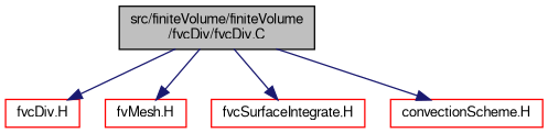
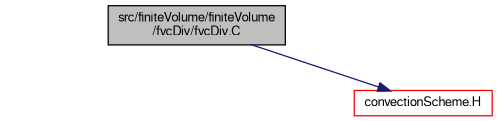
  digraph {
    node [color=red fontname=FreeSans fontsize=10 shape=record]
    edge [color=midnightblue fontname=FreeSans fontsize=10 labelfontname=FreeSans labelfontsize=10 style=solid]
    n1 [color=black fillcolor=grey75 fontcolor=black height=0.2 label="src/finiteVolume/finiteVolume\l/fvcDiv/fvcDiv.C" style=filled width=0.4]
-   n2 [height=0.2 label="fvcDiv.H" width=0.4]
-   n3 [height=0.2 label="fvMesh.H" width=0.4]
-   n4 [height=0.2 label="fvcSurfaceIntegrate.H" width=0.4]
    n5 [height=0.2 label="convectionScheme.H" width=0.4]
-   n1 -> n2
-   n1 -> n3
-   n1 -> n4
    n1 -> n5
  }
